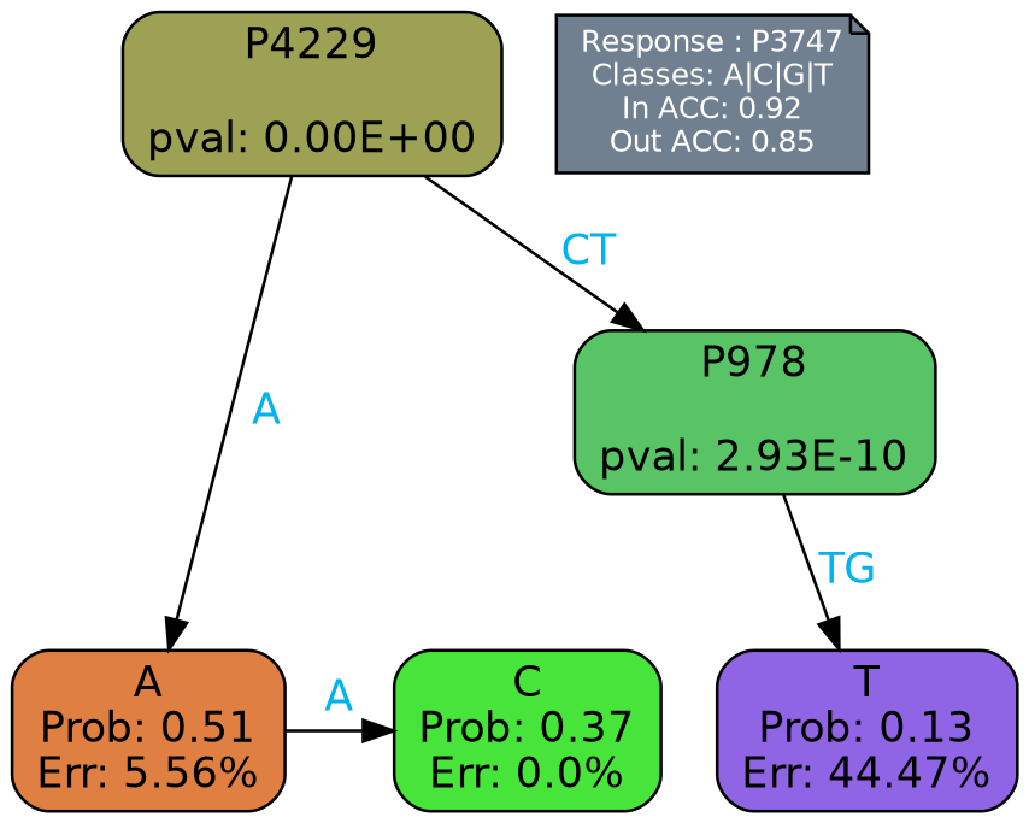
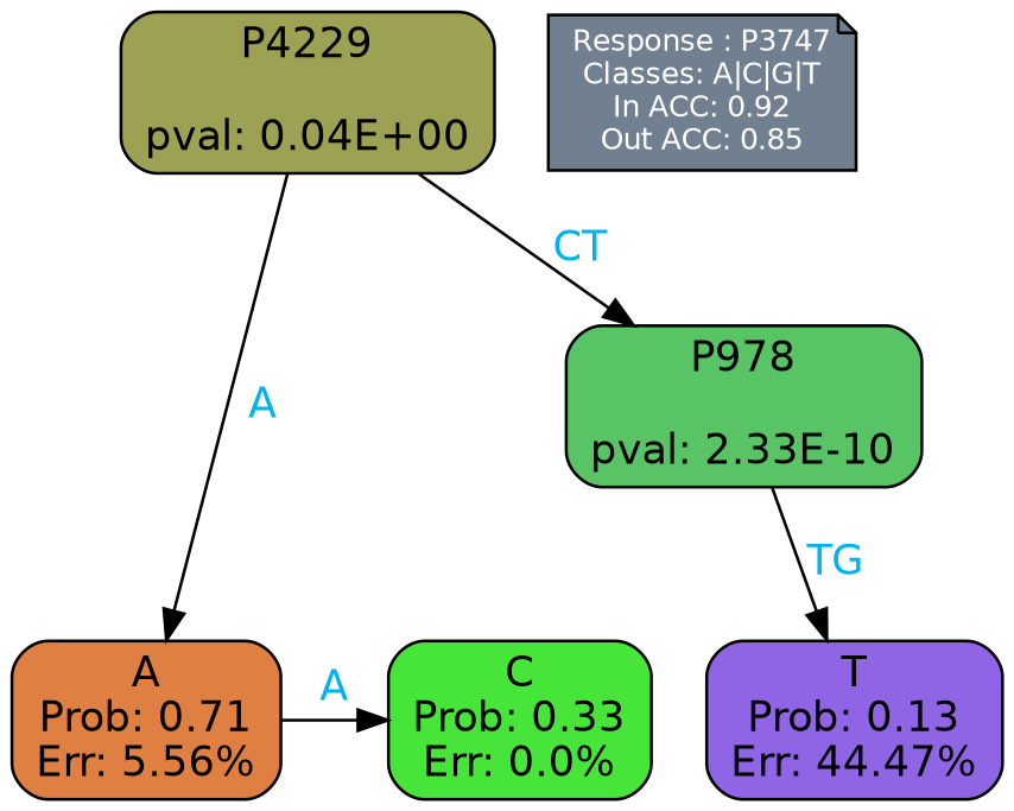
  digraph {
    ranksep=equally
    splines=polylines
    node [color=black fontname=helvetica shape=box style="filled, rounded"]
    edge [fontcolor=deepskyblue2 fontname=helvetica]
-   n1 [fillcolor="#df7f42" label="A\nProb: 0.51\nErr: 5.56%"]
-   n2 [fillcolor="#47e539" label="C\nProb: 0.37\nErr: 0.0%"]
+   n1 [fillcolor="#df7f42" label="A\nProb: 0.71\nErr: 5.56%"]
+   n2 [fillcolor="#47e539" label="C\nProb: 0.33\nErr: 0.0%"]
    n3 [fillcolor="#9065e5" label="T\nProb: 0.13\nErr: 44.47%"]
    n4 [align=left fillcolor=slategray fontcolor=white fontsize=10 label="Response : P3747\nClasses: A|C|G|T\nIn ACC: 0.92\nOut ACC: 0.85\n" shape=note style=filled]
-   n5 [fillcolor="#9da153" label="P4229\n\npval: 0.00E+00"]
-   n6 [fillcolor="#59c465" label="P978\n\npval: 2.93E-10"]
+   n5 [fillcolor="#9da153" label="P4229\n\npval: 0.04E+00"]
+   n6 [fillcolor="#59c465" label="P978\n\npval: 2.33E-10"]
    subgraph sub_1 {
      rank=same
      n1
      n2
      n3
    }
    subgraph sub_2 {
      rank=same
      n4
      n5
    }
    n1 -> n2 [label=A]
    n5 -> n1 [label=A]
    n5 -> n6 [label=CT]
    n6 -> n3 [label=TG]
  }
